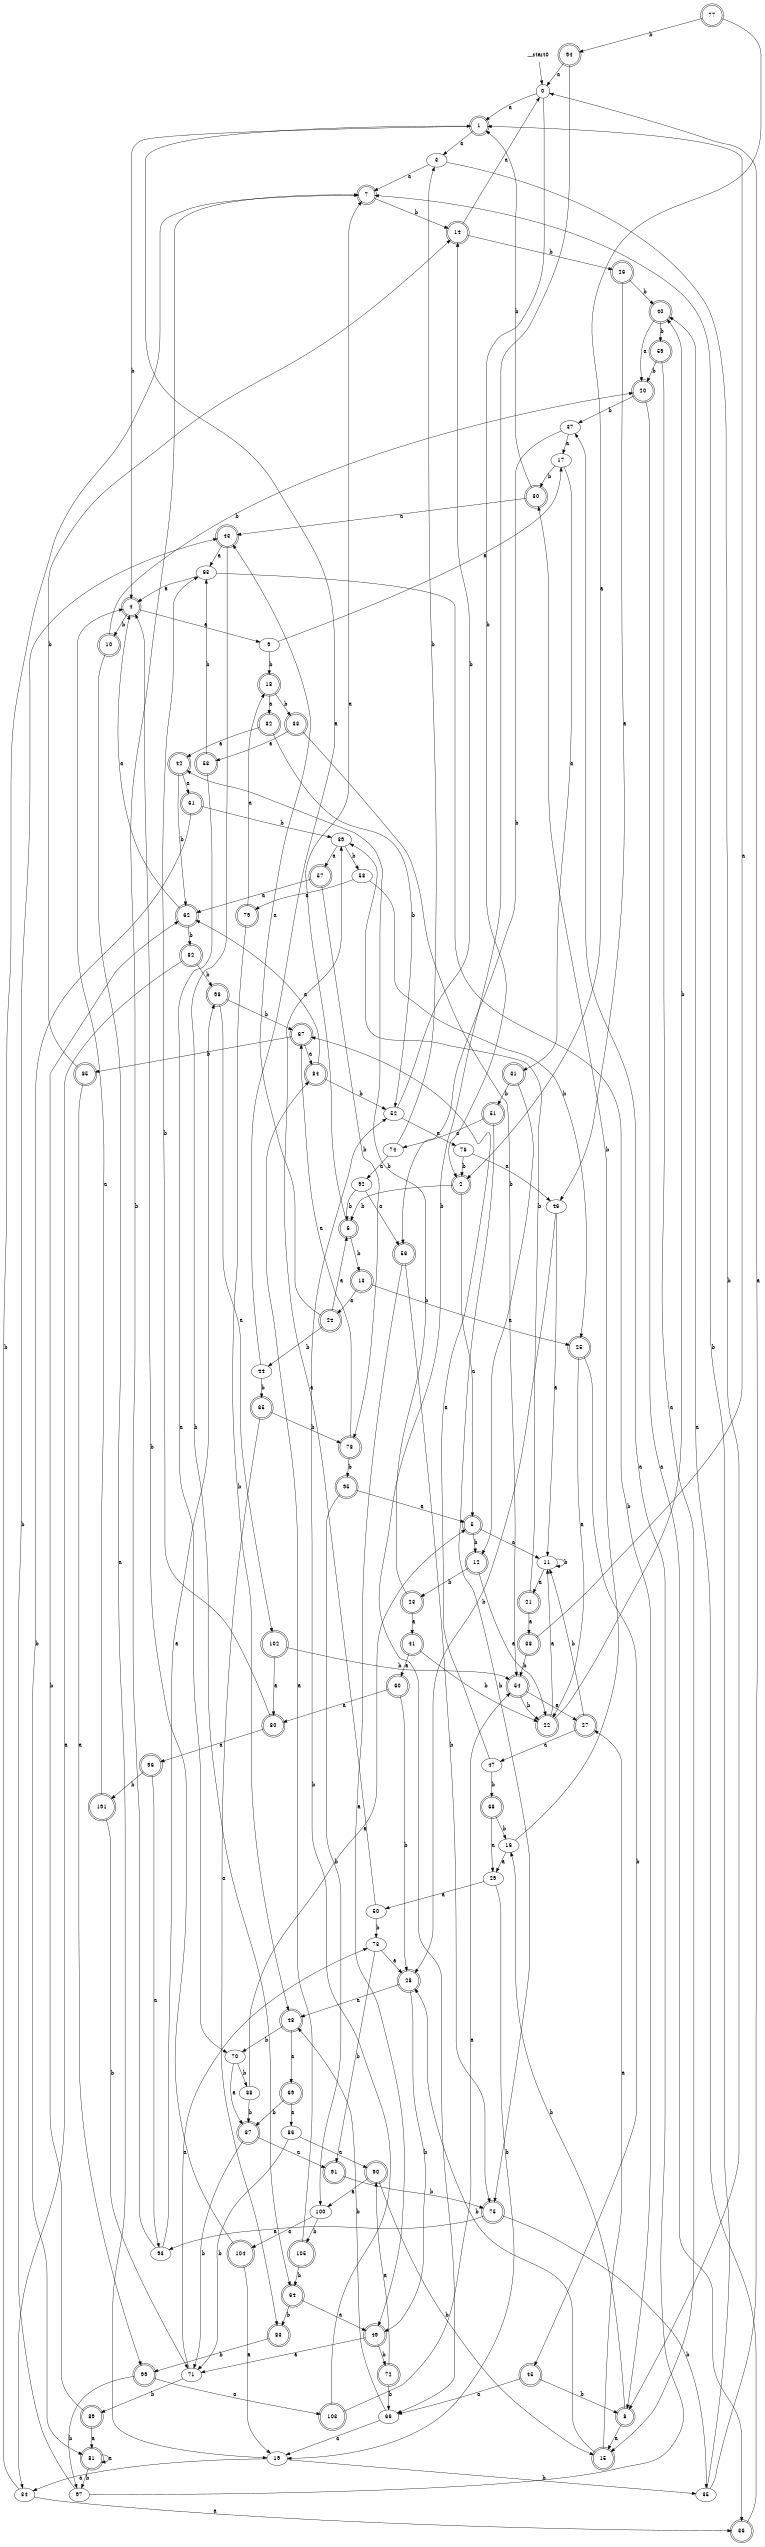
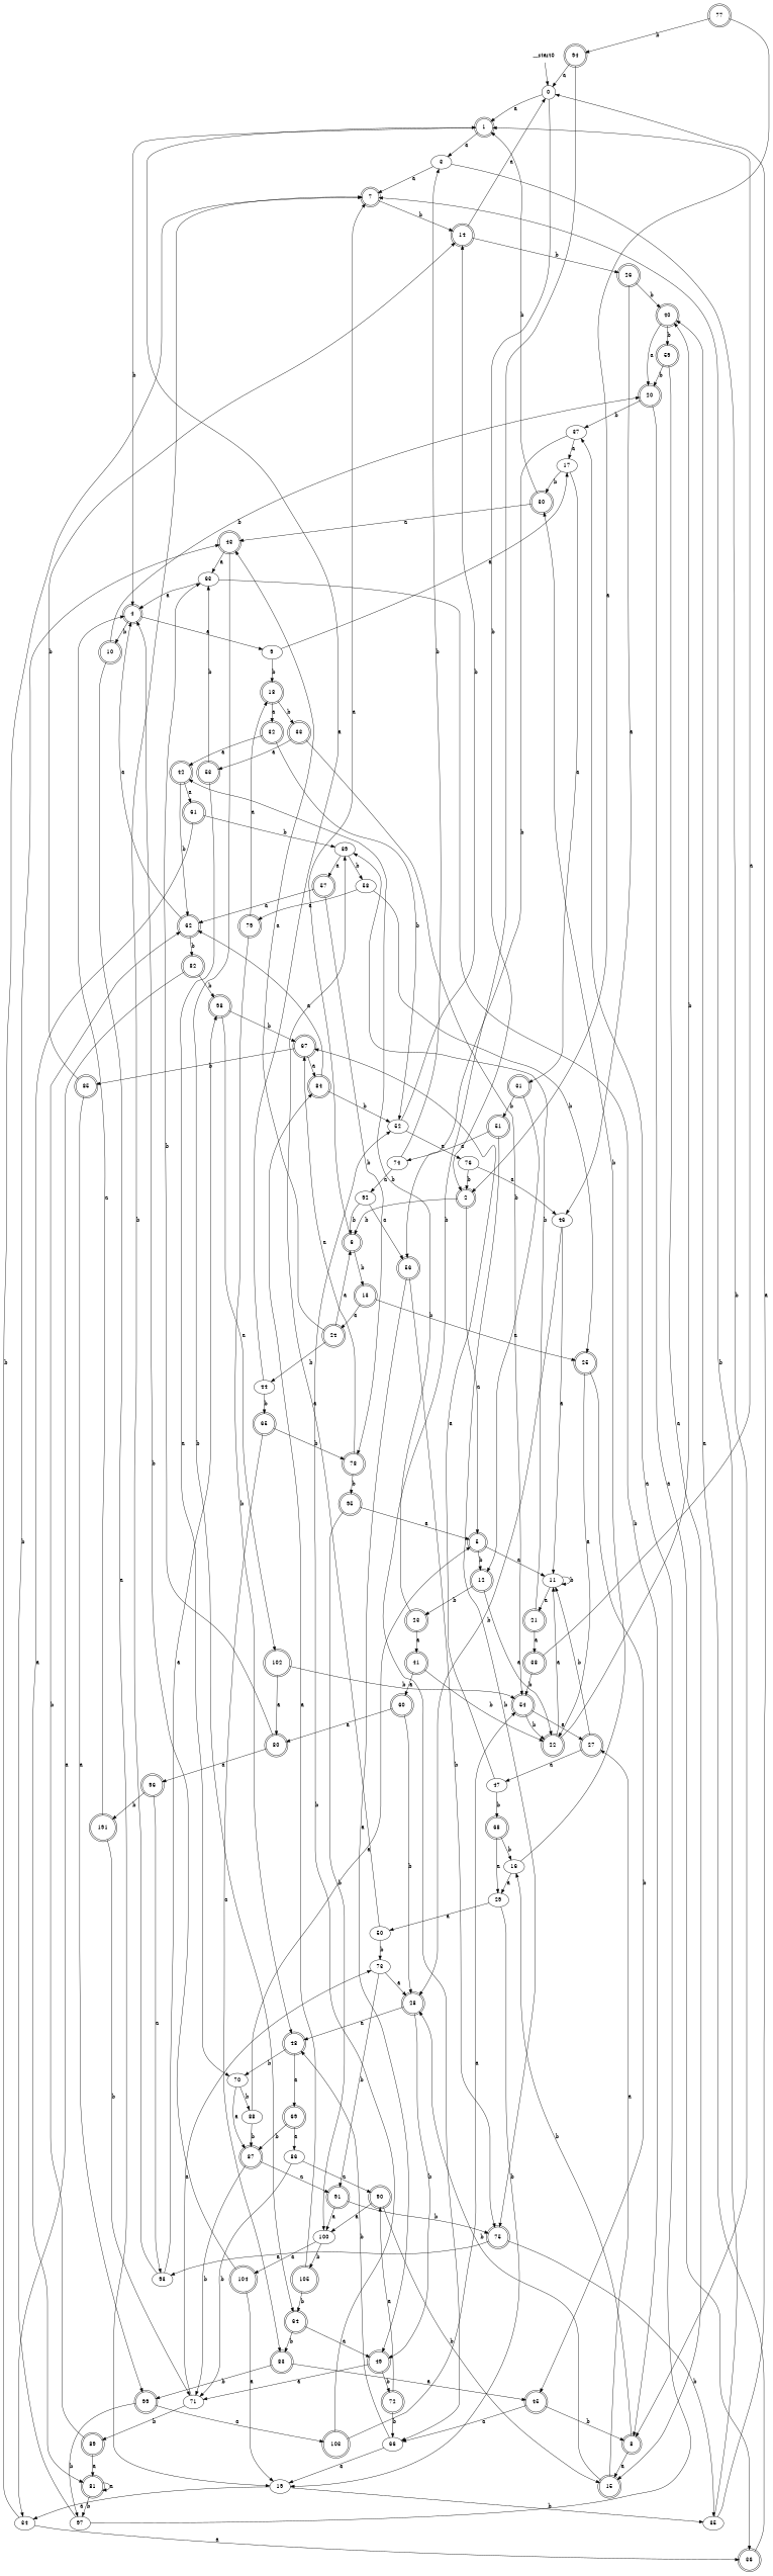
  digraph {
    fontname="DejaVu Serif"
    node [fontname="DejaVu Serif" shape=doublecircle]
    edge [fontname="DejaVu Serif"]
    __start0 [shape=none]
    0 [shape=circle]
    1
    2
    3 [shape=""]
    4
    5
    6
    7
    8
    9 [shape=""]
    10
    11 [shape=""]
    12
    13
    14
    15
    16 [shape=""]
    17 [shape=""]
    18
    19 [shape=""]
    20
    21
    22
    23
    24
    25
    26
    27
    28
    29 [shape=""]
    30
    31
    32
    33
    34 [shape=""]
    35 [shape=""]
    36
    37 [shape=""]
    38
    39 [shape=""]
    40
    41
    42
    43
    44 [shape=""]
    45
    46 [shape=""]
    47 [shape=""]
    48
    49
    50 [shape=""]
    51
    52 [shape=""]
    53
    54
    56
    57
    58 [shape=""]
    59
    60
    61
    62
    63 [shape=""]
    64
    65
    66 [shape=""]
    67
    68
    69
    70 [shape=""]
    71 [shape=""]
    72
    73 [shape=""]
    74 [shape=""]
    75
    76 [shape=""]
    78
    79
    80
    81
    82
    83
    84
    85
    86 [shape=""]
    87
    88 [shape=""]
    89
    90
    91
    92 [shape=""]
    93 [shape=""]
    77
    94
    95
    96
    97 [shape=""]
    98
    99
    100 [shape=""]
    n102 [label=191]
    102
    103
    104
    105
    __start0 -> 0
    0 -> 1 [label=a]
    0 -> 2 [label=b]
    1 -> 3 [label=a]
    1 -> 4 [label=b]
    2 -> 5 [label=a]
    2 -> 6 [label=b]
    3 -> 7 [label=a]
    3 -> 8 [label=b]
    4 -> 9 [label=a]
    4 -> 10 [label=b]
    5 -> 11 [label=a]
    5 -> 12 [label=b]
    6 -> 7 [label=a]
    6 -> 13 [label=b]
    7 -> 14 [label=b]
    8 -> 15 [label=a]
    8 -> 16 [label=b]
    9 -> 17 [label=a]
    9 -> 18 [label=b]
    10 -> 19 [label=a]
    10 -> 20 [label=b]
    11 -> 11 [label=b]
    11 -> 21 [label=a]
    12 -> 22 [label=a]
    12 -> 23 [label=b]
    13 -> 24 [label=a]
    13 -> 25 [label=b]
    14 -> 0 [label=a]
    14 -> 26 [label=b]
    15 -> 27 [label=a]
    15 -> 28 [label=b]
    16 -> 29 [label=a]
    16 -> 30 [label=b]
    17 -> 30 [label=b]
    17 -> 31 [label=a]
    18 -> 32 [label=a]
    18 -> 33 [label=b]
    19 -> 34 [label=a]
    19 -> 35 [label=b]
    20 -> 36 [label=a]
    20 -> 37 [label=b]
    21 -> 38 [label=a]
    21 -> 39 [label=b]
    22 -> 11 [label=a]
    22 -> 40 [label=b]
    23 -> 41 [label=a]
    23 -> 42 [label=b]
    24 -> 6 [label=a]
    24 -> 43 [label=a]
    24 -> 44 [label=b]
    25 -> 22 [label=a]
    25 -> 45 [label=b]
    26 -> 40 [label=b]
    26 -> 46 [label=a]
    27 -> 11 [label=b]
    27 -> 47 [label=a]
    28 -> 48 [label=a]
    28 -> 49 [label=b]
    29 -> 19 [label=b]
    29 -> 50 [label=a]
    30 -> 1 [label=b]
    30 -> 43 [label=a]
    31 -> 12 [label=a]
    31 -> 51 [label=b]
    32 -> 42 [label=a]
    32 -> 52 [label=b]
    33 -> 53 [label=a]
    33 -> 54 [label=b]
    34 -> 7 [label=b]
    34 -> 36 [label=a]
    35 -> 0 [label=a]
    35 -> 7 [label=b]
    36 -> 40 [label=a]
    37 -> 17 [label=a]
    37 -> 56 [label=b]
    38 -> 1 [label=a]
    38 -> 54 [label=b]
    39 -> 57 [label=a]
    39 -> 58 [label=b]
    40 -> 20 [label=a]
    40 -> 59 [label=b]
    41 -> 22 [label=b]
    41 -> 60 [label=a]
    42 -> 61 [label=a]
    42 -> 62 [label=b]
    43 -> 63 [label=a]
    43 -> 64 [label=b]
    44 -> 1 [label=a]
    44 -> 65 [label=b]
    45 -> 8 [label=b]
    45 -> 66 [label=a]
    46 -> 11 [label=a]
    46 -> 28 [label=b]
    47 -> 67 [label=a]
    47 -> 68 [label=b]
    48 -> 69 [label=a]
    48 -> 70 [label=b]
    49 -> 71 [label=a]
    49 -> 72 [label=b]
    50 -> 39 [label=a]
    50 -> 73 [label=b]
    51 -> 74 [label=a]
    51 -> 75 [label=b]
    52 -> 14 [label=b]
    52 -> 76 [label=a]
    53 -> 63 [label=b]
    53 -> 70 [label=a]
    54 -> 22 [label=b]
    54 -> 27 [label=a]
    56 -> 49 [label=a]
    56 -> 75 [label=b]
    57 -> 62 [label=a]
    57 -> 78 [label=b]
    58 -> 25 [label=b]
    58 -> 79 [label=a]
    59 -> 15 [label=a]
    59 -> 20 [label=b]
    60 -> 28 [label=b]
    60 -> 80 [label=a]
    61 -> 39 [label=b]
-   61 -> 81 [label=b]
+   61 -> 81 [label=a]
    62 -> 4 [label=a]
    62 -> 82 [label=b]
    63 -> 4 [label=a]
    63 -> 8 [label=b]
    64 -> 49 [label=a]
    64 -> 83 [label=b]
    65 -> 78 [label=b]
    65 -> 83 [label=a]
    66 -> 19 [label=a]
    66 -> 48 [label=b]
    67 -> 84 [label=a]
    67 -> 85 [label=b]
    68 -> 16 [label=b]
    68 -> 29 [label=a]
    69 -> 86 [label=a]
    69 -> 87 [label=b]
    70 -> 87 [label=a]
    70 -> 88 [label=b]
    71 -> 73 [label=a]
    71 -> 89 [label=b]
    72 -> 66 [label=b]
    72 -> 90 [label=a]
    73 -> 28 [label=a]
    73 -> 91 [label=b]
    74 -> 3 [label=b]
    74 -> 92 [label=a]
    75 -> 35 [label=b]
    75 -> 93 [label=a]
    76 -> 2 [label=b]
    76 -> 46 [label=a]
    78 -> 67 [label=a]
    78 -> 95 [label=b]
    79 -> 18 [label=a]
    79 -> 48 [label=b]
    80 -> 63 [label=b]
    80 -> 96 [label=a]
    81 -> 81 [label=a]
    81 -> 97 [label=b]
    82 -> 34 [label=a]
    82 -> 98 [label=b]
+   83 -> 45 [label=a]
    83 -> 99 [label=b]
    84 -> 52 [label=b]
    84 -> 62 [label=a]
    85 -> 14 [label=b]
    85 -> 99 [label=a]
    86 -> 71 [label=b]
    86 -> 90 [label=a]
    87 -> 71 [label=b]
    87 -> 91 [label=a]
    88 -> 5 [label=a]
    88 -> 87 [label=b]
    89 -> 62 [label=b]
    89 -> 81 [label=a]
    90 -> 15 [label=b]
    90 -> 100 [label=a]
    91 -> 75 [label=b]
+   91 -> 100 [label=a]
    92 -> 6 [label=b]
    92 -> 56 [label=a]
    93 -> 7 [label=b]
    93 -> 98 [label=a]
    77 -> 2 [label=a]
    77 -> 94 [label=b]
    94 -> 0 [label=a]
    94 -> 66 [label=b]
    95 -> 5 [label=a]
    95 -> 100 [label=b]
    96 -> 93 [label=a]
    96 -> n102 [label=b]
    97 -> 37 [label=a]
    97 -> 43 [label=b]
    98 -> 67 [label=b]
    98 -> 102 [label=a]
    99 -> 97 [label=b]
    99 -> 103 [label=a]
    100 -> 104 [label=a]
    100 -> 105 [label=b]
    n102 -> 4 [label=a]
    n102 -> 71 [label=b]
    102 -> 54 [label=b]
    102 -> 80 [label=a]
    103 -> 52 [label=b]
    103 -> 54 [label=a]
    104 -> 4 [label=b]
    104 -> 19 [label=a]
    105 -> 64 [label=b]
    105 -> 84 [label=a]
  }
